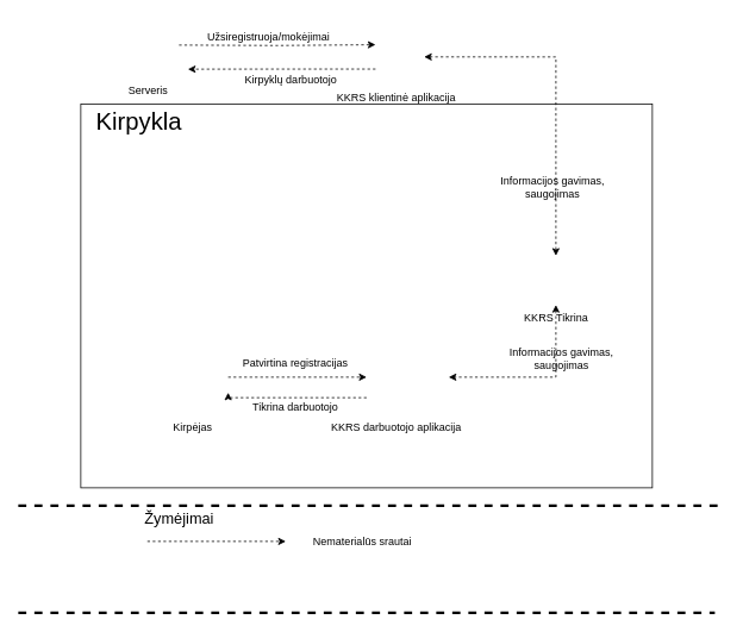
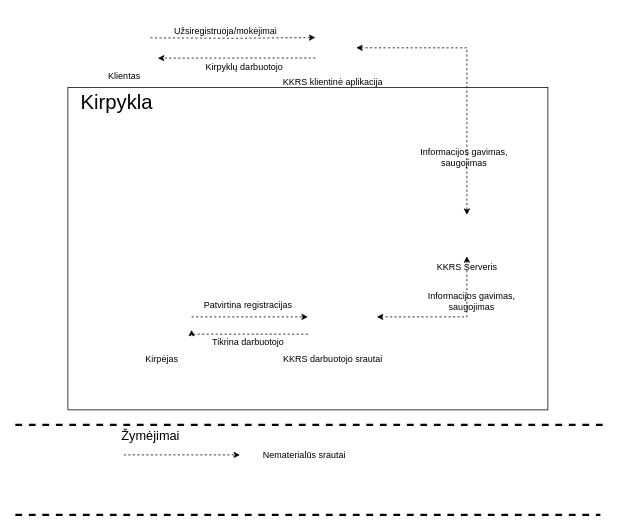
  <mxCell id="0" />
  <mxCell id="1" parent="0" />
  <mxCell id="2" value="" style="rounded=0;whiteSpace=wrap;html=1;fillColor=none;" parent="1" vertex="1"><mxGeometry x="90" y="116" width="640" height="430" as="geometry" /></mxCell>
  <mxCell id="3" style="edgeStyle=orthogonalEdgeStyle;rounded=0;orthogonalLoop=1;jettySize=auto;html=1;entryX=0;entryY=0.25;entryDx=0;entryDy=0;dashed=1;fontSize=27;" parent="1" target="9" edge="1"><mxGeometry relative="1" as="geometry"><mxPoint x="200" y="50" as="sourcePoint" /></mxGeometry></mxCell>
  <mxCell id="4" value="" style="shape=image;verticalLabelPosition=bottom;labelBackgroundColor=#ffffff;verticalAlign=top;aspect=fixed;imageAspect=0;image=https://icon-library.com/images/client-icon/client-icon-1.jpg;" parent="1" vertex="1"><mxGeometry x="130" y="20.5" width="66.36" height="70" as="geometry" /></mxCell>
- <mxCell id="5" value="Serveris" style="text;html=1;align=center;verticalAlign=middle;resizable=0;points=[];autosize=1;strokeColor=none;fillColor=none;" parent="1" vertex="1"><mxGeometry x="130" y="90.5" width="70" height="20" as="geometry" /></mxCell>
+ <mxCell id="5" value="Klientas" style="text;html=1;align=center;verticalAlign=middle;resizable=0;points=[];autosize=1;strokeColor=none;fillColor=none;" parent="1" vertex="1"><mxGeometry x="130" y="90.5" width="70" height="20" as="geometry" /></mxCell>
  <mxCell id="6" value="KKRS klientinė aplikacija" style="text;html=1;align=center;verticalAlign=middle;resizable=0;points=[];autosize=1;strokeColor=none;fillColor=none;" parent="1" vertex="1"><mxGeometry x="358" y="98.5" width="170" height="20" as="geometry" /></mxCell>
  <mxCell id="7" style="edgeStyle=orthogonalEdgeStyle;rounded=0;orthogonalLoop=1;jettySize=auto;html=1;exitX=1;exitY=0.5;exitDx=0;exitDy=0;entryX=0.5;entryY=0;entryDx=0;entryDy=0;dashed=1;startArrow=classic;startFill=1;" parent="1" source="9" target="14" edge="1"><mxGeometry relative="1" as="geometry" /></mxCell>
  <mxCell id="8" style="edgeStyle=orthogonalEdgeStyle;rounded=0;orthogonalLoop=1;jettySize=auto;html=1;exitX=0;exitY=0.75;exitDx=0;exitDy=0;dashed=1;fontSize=27;" parent="1" source="9" edge="1"><mxGeometry relative="1" as="geometry"><mxPoint x="210" y="77" as="targetPoint" /></mxGeometry></mxCell>
  <mxCell id="9" value="" style="shape=image;verticalLabelPosition=bottom;labelBackgroundColor=#ffffff;verticalAlign=top;aspect=fixed;imageAspect=0;image=https://upload.wikimedia.org/wikipedia/commons/thumb/e/eb/Smartphone_icon_-_Noun_Project_283536.svg/768px-Smartphone_icon_-_Noun_Project_283536.svg.png;" parent="1" vertex="1"><mxGeometry x="420" y="36" width="54.5" height="54.5" as="geometry" /></mxCell>
  <mxCell id="10" style="edgeStyle=orthogonalEdgeStyle;rounded=0;orthogonalLoop=1;jettySize=auto;html=1;exitX=0;exitY=0.75;exitDx=0;exitDy=0;entryX=1;entryY=0.75;entryDx=0;entryDy=0;dashed=1;startArrow=none;startFill=0;" parent="1" source="11" target="17" edge="1"><mxGeometry relative="1" as="geometry"><Array as="points"><mxPoint x="255" y="445" /></Array></mxGeometry></mxCell>
  <mxCell id="11" value="" style="shape=image;verticalLabelPosition=bottom;labelBackgroundColor=#ffffff;verticalAlign=top;aspect=fixed;imageAspect=0;image=https://cdn-icons-png.flaticon.com/512/73/73443.png;" parent="1" vertex="1"><mxGeometry x="410" y="376" width="92" height="92" as="geometry" /></mxCell>
- <mxCell id="12" value="KKRS darbuotojo aplikacija" style="text;html=1;align=center;verticalAlign=middle;resizable=0;points=[];autosize=1;strokeColor=none;fillColor=none;" parent="1" vertex="1"><mxGeometry x="353" y="468" width="180" height="20" as="geometry" /></mxCell>
+ <mxCell id="12" value="KKRS darbuotojo srautai" style="text;html=1;align=center;verticalAlign=middle;resizable=0;points=[];autosize=1;strokeColor=none;fillColor=none;" parent="1" vertex="1"><mxGeometry x="353" y="468" width="180" height="20" as="geometry" /></mxCell>
  <mxCell id="13" style="edgeStyle=orthogonalEdgeStyle;rounded=0;orthogonalLoop=1;jettySize=auto;html=1;exitX=0.5;exitY=1;exitDx=0;exitDy=0;entryX=1;entryY=0.5;entryDx=0;entryDy=0;dashed=1;startArrow=classic;startFill=1;" parent="1" source="14" target="11" edge="1"><mxGeometry relative="1" as="geometry" /></mxCell>
  <mxCell id="14" value="" style="shape=image;verticalLabelPosition=bottom;labelBackgroundColor=#ffffff;verticalAlign=top;aspect=fixed;imageAspect=0;image=https://upload.wikimedia.org/wikipedia/commons/thumb/8/86/Database-icon.svg/1200px-Database-icon.svg.png;" parent="1" vertex="1"><mxGeometry x="603" y="286" width="38" height="55.2" as="geometry" /></mxCell>
- <mxCell id="15" value="KKRS Tikrina" style="text;html=1;align=center;verticalAlign=middle;resizable=0;points=[];autosize=1;strokeColor=none;fillColor=none;" parent="1" vertex="1"><mxGeometry x="567" y="346" width="110" height="20" as="geometry" /></mxCell>
+ <mxCell id="15" value="KKRS Serveris" style="text;html=1;align=center;verticalAlign=middle;resizable=0;points=[];autosize=1;strokeColor=none;fillColor=none;" parent="1" vertex="1"><mxGeometry x="567" y="346" width="110" height="20" as="geometry" /></mxCell>
  <mxCell id="16" style="edgeStyle=orthogonalEdgeStyle;rounded=0;orthogonalLoop=1;jettySize=auto;html=1;exitX=1;exitY=0.5;exitDx=0;exitDy=0;dashed=1;startArrow=none;startFill=0;" parent="1" source="17" target="11" edge="1"><mxGeometry relative="1" as="geometry" /></mxCell>
  <mxCell id="17" value="" style="shape=image;verticalLabelPosition=bottom;labelBackgroundColor=#ffffff;verticalAlign=top;aspect=fixed;imageAspect=0;image=http://cdn.onlinewebfonts.com/svg/img_507205.png;" parent="1" vertex="1"><mxGeometry x="185" y="387.2" width="70" height="69.6" as="geometry" /></mxCell>
  <mxCell id="18" value="Kirpėjas" style="text;html=1;align=center;verticalAlign=middle;resizable=0;points=[];autosize=1;strokeColor=none;fillColor=none;" parent="1" vertex="1"><mxGeometry x="180" y="468" width="70" height="20" as="geometry" /></mxCell>
  <mxCell id="19" value="Užsiregistruoja/mokėjimai" style="text;html=1;align=center;verticalAlign=middle;resizable=0;points=[];autosize=1;strokeColor=none;fillColor=none;" parent="1" vertex="1"><mxGeometry x="210" y="31" width="180" height="20" as="geometry" /></mxCell>
  <mxCell id="20" value="Kirpyklų darbuotojo" style="text;html=1;align=center;verticalAlign=middle;resizable=0;points=[];autosize=1;strokeColor=none;fillColor=none;" parent="1" vertex="1"><mxGeometry x="250" y="78.5" width="150" height="20" as="geometry" /></mxCell>
  <mxCell id="21" value="Informacijos gavimas,&lt;br&gt;saugojimas" style="text;html=1;align=center;verticalAlign=middle;resizable=0;points=[];autosize=1;strokeColor=none;fillColor=none;" parent="1" vertex="1"><mxGeometry x="553" y="386" width="150" height="30" as="geometry" /></mxCell>
  <mxCell id="22" value="Informacijos gavimas,&lt;br&gt;saugojimas" style="text;html=1;align=center;verticalAlign=middle;resizable=0;points=[];autosize=1;strokeColor=none;fillColor=none;" parent="1" vertex="1"><mxGeometry x="543" y="194" width="150" height="30" as="geometry" /></mxCell>
  <mxCell id="23" value="Patvirtina registracijas" style="text;html=1;align=center;verticalAlign=middle;resizable=0;points=[];autosize=1;strokeColor=none;fillColor=none;" parent="1" vertex="1"><mxGeometry x="255" y="396" width="150" height="20" as="geometry" /></mxCell>
  <mxCell id="24" value="Tikrina darbuotojo" style="text;html=1;align=center;verticalAlign=middle;resizable=0;points=[];autosize=1;strokeColor=none;fillColor=none;" parent="1" vertex="1"><mxGeometry x="260" y="446" width="140" height="20" as="geometry" /></mxCell>
  <mxCell id="25" style="edgeStyle=orthogonalEdgeStyle;rounded=0;orthogonalLoop=1;jettySize=auto;html=1;exitX=1;exitY=0.5;exitDx=0;exitDy=0;dashed=1;startArrow=none;startFill=0;" parent="1" edge="1"><mxGeometry relative="1" as="geometry"><mxPoint x="164.5" y="606" as="sourcePoint" /><mxPoint x="319.5" y="606" as="targetPoint" /></mxGeometry></mxCell>
  <mxCell id="26" value="Nematerialūs srautai" style="text;html=1;align=center;verticalAlign=middle;resizable=0;points=[];autosize=1;strokeColor=none;fillColor=none;" parent="1" vertex="1"><mxGeometry x="334.5" y="596" width="140" height="20" as="geometry" /></mxCell>
  <mxCell id="27" value="Žymėjimai" style="text;html=1;align=center;verticalAlign=middle;resizable=0;points=[];autosize=1;strokeColor=none;fillColor=none;fontSize=17;" parent="1" vertex="1"><mxGeometry x="145" y="566" width="110" height="30" as="geometry" /></mxCell>
  <mxCell id="28" style="edgeStyle=orthogonalEdgeStyle;rounded=0;orthogonalLoop=1;jettySize=auto;html=1;dashed=1;startArrow=none;startFill=0;spacingTop=0;spacing=2;jumpSize=6;targetPerimeterSpacing=0;sourcePerimeterSpacing=0;strokeWidth=3;endArrow=none;endFill=0;" parent="1" edge="1"><mxGeometry relative="1" as="geometry"><mxPoint x="20" y="566" as="sourcePoint" /><mxPoint x="810" y="566" as="targetPoint" /></mxGeometry></mxCell>
  <mxCell id="29" style="edgeStyle=orthogonalEdgeStyle;rounded=0;orthogonalLoop=1;jettySize=auto;html=1;dashed=1;startArrow=none;startFill=0;spacingTop=0;spacing=2;jumpSize=6;targetPerimeterSpacing=0;sourcePerimeterSpacing=0;strokeWidth=3;endArrow=none;endFill=0;" parent="1" edge="1"><mxGeometry relative="1" as="geometry"><mxPoint x="20" y="686" as="sourcePoint" /><mxPoint x="800" y="686" as="targetPoint" /></mxGeometry></mxCell>
  <mxCell id="30" value="&lt;font style=&quot;font-size: 27px&quot;&gt;Kirpykla&lt;/font&gt;" style="text;html=1;align=center;verticalAlign=middle;resizable=0;points=[];autosize=1;strokeColor=none;fillColor=none;" parent="1" vertex="1"><mxGeometry x="90" y="126" width="130" height="20" as="geometry" /></mxCell>
